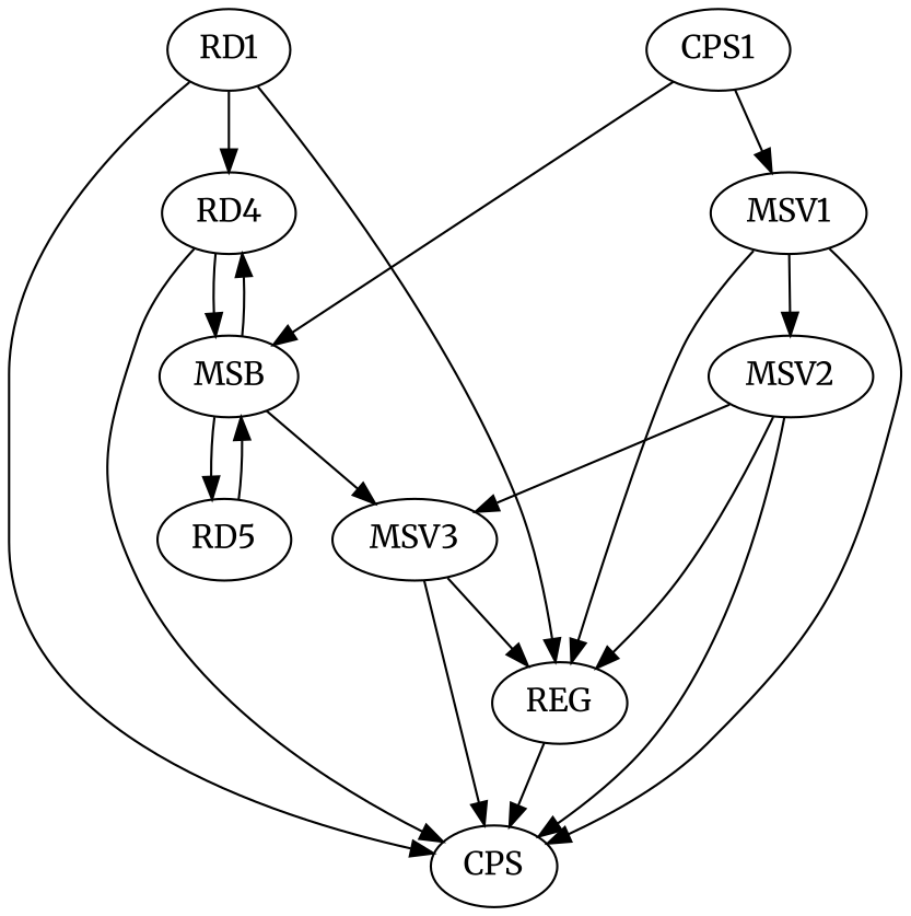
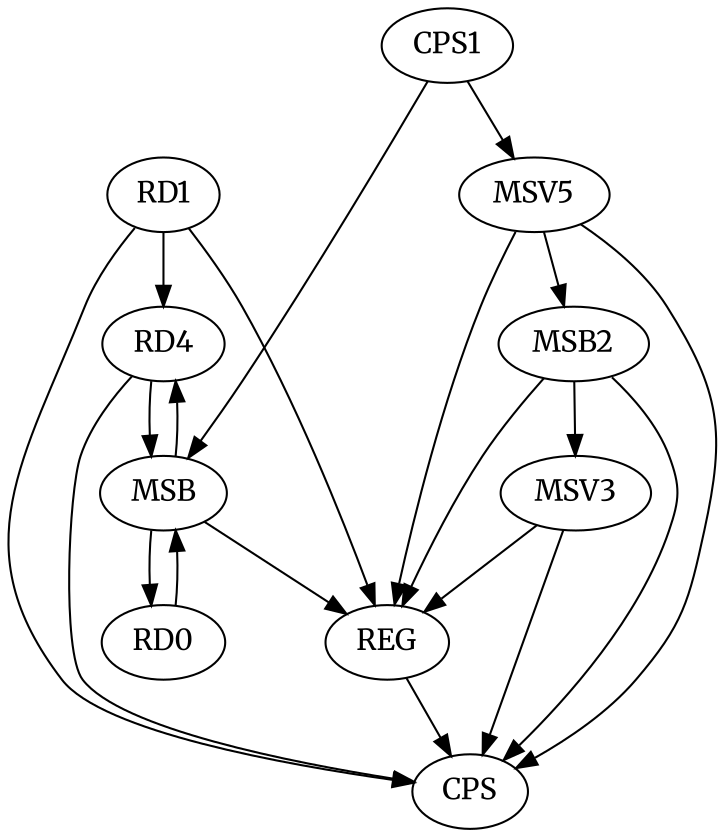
  strict digraph {
    fontname=Merriweather
    node [fontname=Merriweather]
    edge [fontname=Merriweather]
    n1 [label=RD1]
    n2 [label=RD4]
    n3 [label=REG]
    n4 [label=CPS]
    n5 [label=MSB]
-   n6 [label=RD5]
+   n6 [label=RD0]
    n7 [label=CPS1]
-   n8 [label=MSV1]
-   n9 [label=MSV2]
+   n8 [label=MSV5]
+   n9 [label=MSB2]
    n10 [label=MSV3]
    n1 -> n2
    n1 -> n3
    n1 -> n4
    n2 -> n4
    n2 -> n5
    n3 -> n4
    n5 -> n2
-   n5 -> n10
+   n5 -> n3
    n5 -> n6
    n6 -> n5
    n7 -> n5
    n7 -> n8
    n8 -> n3
    n8 -> n4
    n8 -> n9
    n9 -> n3
    n9 -> n4
    n9 -> n10
    n10 -> n3
    n10 -> n4
  }
